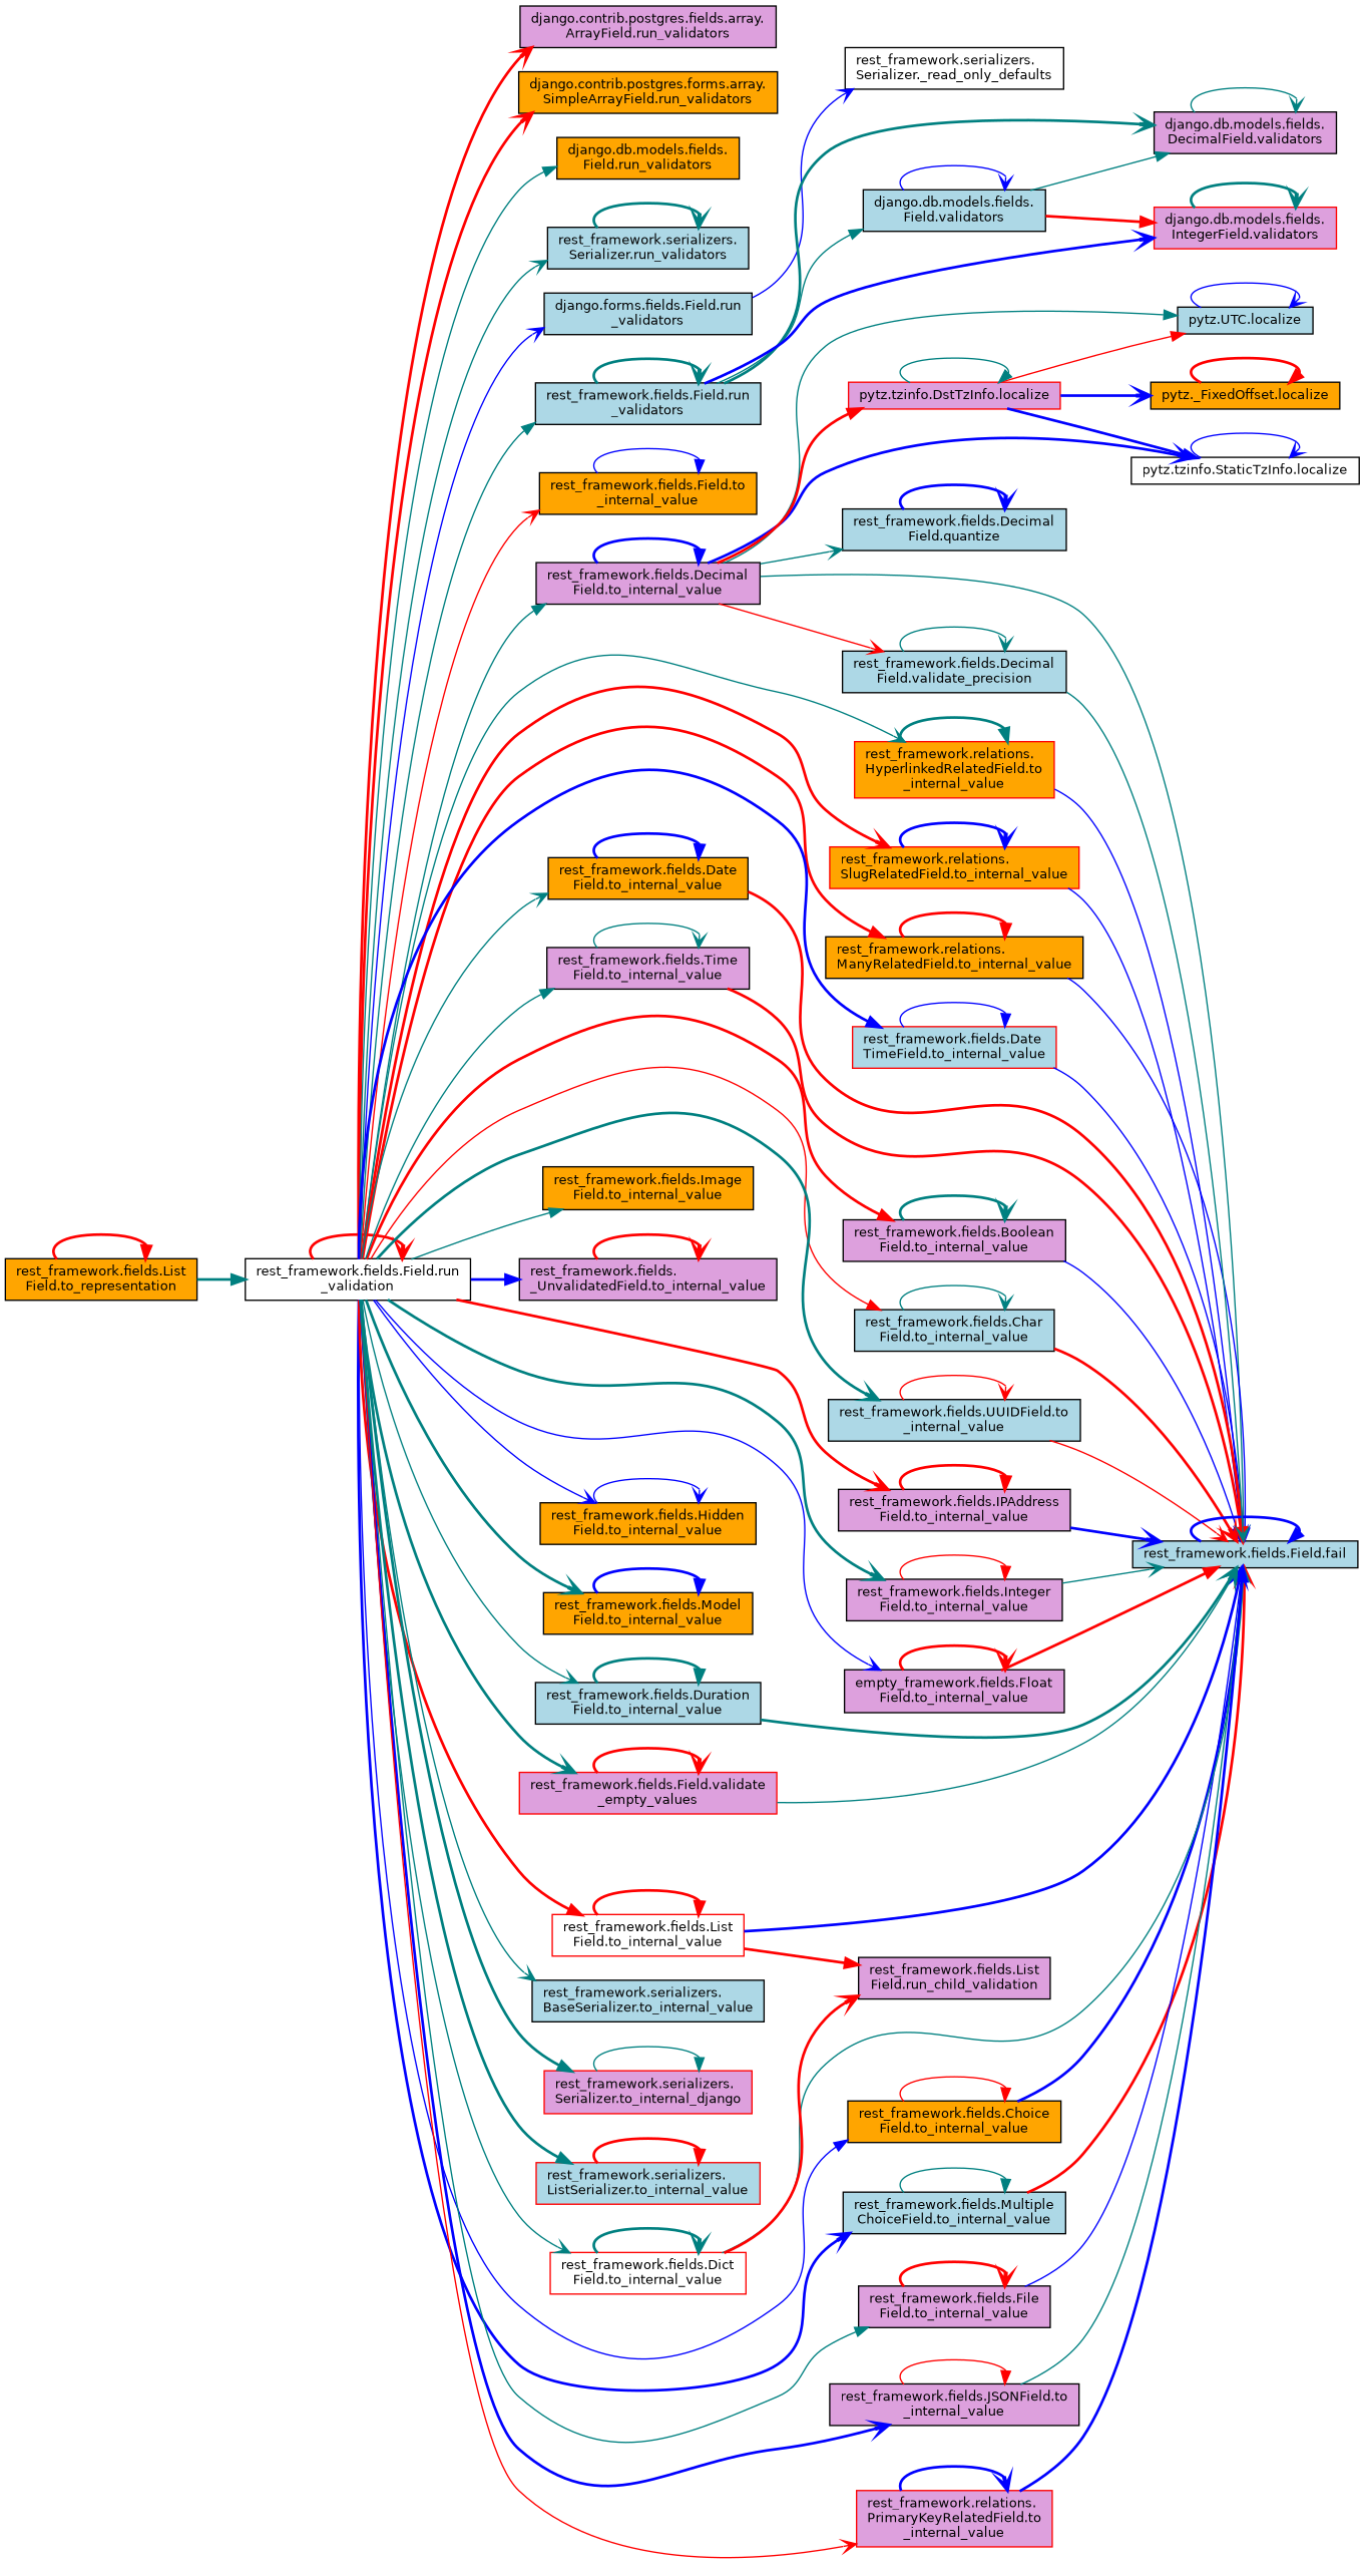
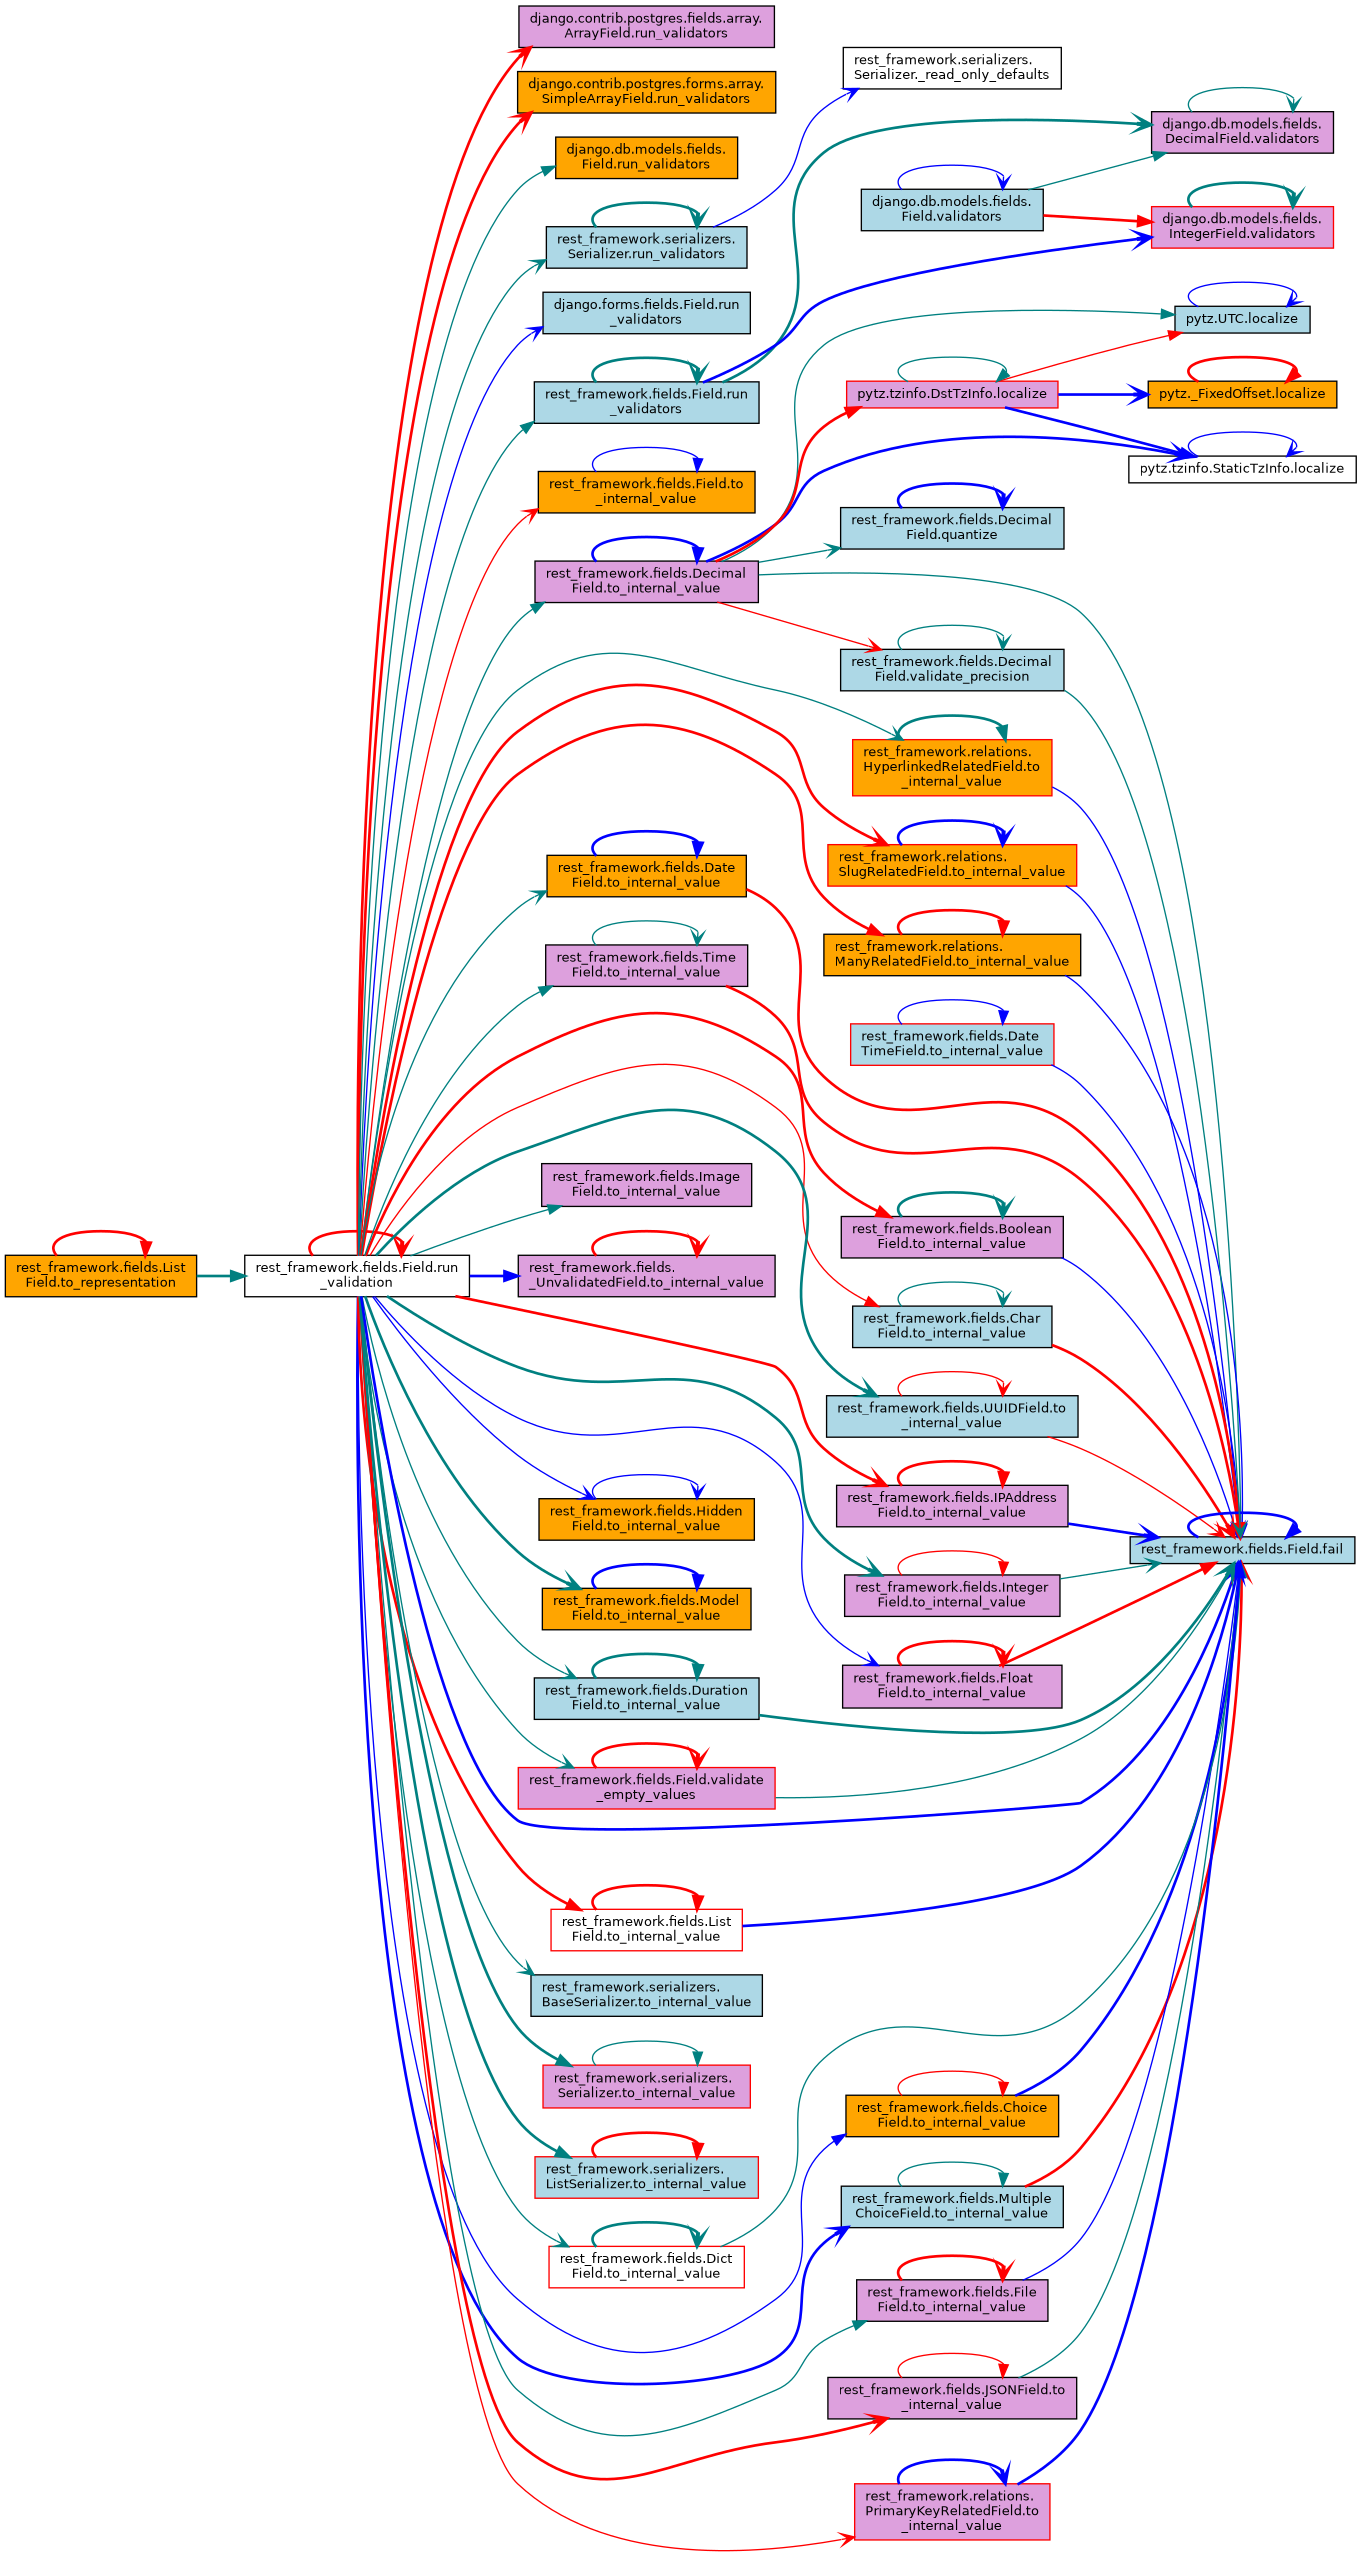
  digraph {
    rankdir=LR
    node [color=black fillcolor=plum fontname=Helvetica fontsize=10 shape=record style=filled]
    edge [arrowhead=vee color=teal fontname=Helvetica fontsize=10 labelfontname=Helvetica labelfontsize=10 style=bold]
    n1 [fillcolor=orange fontcolor=black height=0.2 label="rest_framework.fields.List\lField.to_representation" width=0.4]
    n2 [fillcolor=white height=0.2 label="rest_framework.fields.Field.run\l_validation" width=0.4]
    n3 [height=0.2 label="django.contrib.postgres.fields.array.\lArrayField.run_validators" width=0.4]
    n4 [fillcolor=orange height=0.2 label="django.contrib.postgres.forms.array.\lSimpleArrayField.run_validators" width=0.4]
    n5 [fillcolor=orange height=0.2 label="django.db.models.fields.\lField.run_validators" width=0.4]
    n6 [fillcolor=lightblue height=0.2 label="django.forms.fields.Field.run\l_validators" width=0.4]
    n7 [fillcolor=lightblue height=0.2 label="rest_framework.fields.Field.run\l_validators" width=0.4]
    n8 [fillcolor=lightblue height=0.2 label="rest_framework.serializers.\lSerializer.run_validators" width=0.4]
    n9 [fillcolor=orange height=0.2 label="rest_framework.fields.Field.to\l_internal_value" width=0.4]
    n10 [height=0.2 label="rest_framework.fields.Boolean\lField.to_internal_value" width=0.4]
    n11 [fillcolor=lightblue height=0.2 label="rest_framework.fields.Char\lField.to_internal_value" width=0.4]
    n12 [fillcolor=lightblue height=0.2 label="rest_framework.fields.UUIDField.to\l_internal_value" width=0.4]
    n13 [height=0.2 label="rest_framework.fields.IPAddress\lField.to_internal_value" width=0.4]
    n14 [height=0.2 label="rest_framework.fields.Integer\lField.to_internal_value" width=0.4]
-   n15 [height=0.2 label="empty_framework.fields.Float\lField.to_internal_value" width=0.4]
+   n15 [height=0.2 label="rest_framework.fields.Float\lField.to_internal_value" width=0.4]
    n16 [height=0.2 label="rest_framework.fields.Decimal\lField.to_internal_value" width=0.4]
    n17 [fillcolor=orange height=0.2 label="rest_framework.fields.Choice\lField.to_internal_value" width=0.4]
    n18 [fillcolor=lightblue height=0.2 label="rest_framework.fields.Multiple\lChoiceField.to_internal_value" width=0.4]
    n19 [height=0.2 label="rest_framework.fields.File\lField.to_internal_value" width=0.4]
-   n20 [fillcolor=orange height=0.2 label="rest_framework.fields.Image\lField.to_internal_value" width=0.4]
+   n20 [height=0.2 label="rest_framework.fields.Image\lField.to_internal_value" width=0.4]
    n21 [height=0.2 label="rest_framework.fields.\l_UnvalidatedField.to_internal_value" width=0.4]
    n22 [color=red fillcolor=white height=0.2 label="rest_framework.fields.List\lField.to_internal_value" width=0.4]
    n23 [color=red fillcolor=white height=0.2 label="rest_framework.fields.Dict\lField.to_internal_value" width=0.4]
    n24 [height=0.2 label="rest_framework.fields.JSONField.to\l_internal_value" width=0.4]
    n25 [fillcolor=orange height=0.2 label="rest_framework.fields.Hidden\lField.to_internal_value" width=0.4]
    n26 [fillcolor=orange height=0.2 label="rest_framework.fields.Model\lField.to_internal_value" width=0.4]
    n27 [color=red height=0.2 label="rest_framework.relations.\lPrimaryKeyRelatedField.to\l_internal_value" width=0.4]
    n28 [color=red fillcolor=orange height=0.2 label="rest_framework.relations.\lHyperlinkedRelatedField.to\l_internal_value" width=0.4]
    n29 [color=red fillcolor=orange height=0.2 label="rest_framework.relations.\lSlugRelatedField.to_internal_value" width=0.4]
    n30 [fillcolor=orange height=0.2 label="rest_framework.relations.\lManyRelatedField.to_internal_value" width=0.4]
    n31 [fillcolor=lightblue height=0.2 label="rest_framework.serializers.\lBaseSerializer.to_internal_value" width=0.4]
-   n32 [color=red height=0.2 label="rest_framework.serializers.\lSerializer.to_internal_django" width=0.4]
+   n32 [color=red height=0.2 label="rest_framework.serializers.\lSerializer.to_internal_value" width=0.4]
    n33 [color=red fillcolor=lightblue height=0.2 label="rest_framework.serializers.\lListSerializer.to_internal_value" width=0.4]
    n34 [color=red fillcolor=lightblue height=0.2 label="rest_framework.fields.Date\lTimeField.to_internal_value" width=0.4]
    n35 [fillcolor=orange height=0.2 label="rest_framework.fields.Date\lField.to_internal_value" width=0.4]
    n36 [height=0.2 label="rest_framework.fields.Time\lField.to_internal_value" width=0.4]
    n37 [fillcolor=lightblue height=0.2 label="rest_framework.fields.Duration\lField.to_internal_value" width=0.4]
    n38 [color=red height=0.2 label="rest_framework.fields.Field.validate\l_empty_values" width=0.4]
    n39 [fillcolor=lightblue height=0.2 label="django.db.models.fields.\lField.validators" width=0.4]
    n40 [height=0.2 label="django.db.models.fields.\lDecimalField.validators" width=0.4]
    n41 [color=red height=0.2 label="django.db.models.fields.\lIntegerField.validators" width=0.4]
    n42 [fillcolor=white height=0.2 label="rest_framework.serializers.\lSerializer._read_only_defaults" width=0.4]
    n43 [fillcolor=lightblue height=0.2 label="rest_framework.fields.Field.fail" width=0.4]
    n44 [fillcolor=lightblue height=0.2 label="pytz.UTC.localize" width=0.4]
    n45 [fillcolor=white height=0.2 label="pytz.tzinfo.StaticTzInfo.localize" width=0.4]
    n46 [color=red height=0.2 label="pytz.tzinfo.DstTzInfo.localize" width=0.4]
    n47 [fillcolor=lightblue height=0.2 label="rest_framework.fields.Decimal\lField.quantize" width=0.4]
    n48 [fillcolor=lightblue height=0.2 label="rest_framework.fields.Decimal\lField.validate_precision" width=0.4]
-   n49 [height=0.2 label="rest_framework.fields.List\lField.run_child_validation" width=0.4]
    n50 [fillcolor=orange height=0.2 label="pytz._FixedOffset.localize" width=0.4]
    n1 -> n1 [arrowhead=normal color=red]
    n1 -> n2 [arrowhead=normal]
    n2 -> n2 [color=red]
    n2 -> n3 [color=red]
    n2 -> n4 [color=red]
    n2 -> n5 [arrowhead=normal style=solid]
    n2 -> n6 [color=blue style=solid]
    n2 -> n7 [arrowhead=normal style=solid]
    n2 -> n8 [style=solid]
    n2 -> n9 [color=red style=solid]
    n2 -> n10 [arrowhead=normal color=red]
    n2 -> n11 [arrowhead=normal color=red style=solid]
    n2 -> n12
    n2 -> n13 [color=red]
    n2 -> n14
    n2 -> n15 [color=blue style=solid]
    n2 -> n16 [arrowhead=normal style=solid]
    n2 -> n17 [arrowhead=normal color=blue style=solid]
    n2 -> n18 [color=blue]
    n2 -> n19 [arrowhead=normal style=solid]
    n2 -> n20 [arrowhead=normal style=solid]
    n2 -> n21 [arrowhead=normal color=blue]
    n2 -> n22 [arrowhead=normal color=red]
    n2 -> n23 [style=solid]
-   n2 -> n24 [color=blue]
+   n2 -> n24 [color=red]
    n2 -> n25 [color=blue style=solid]
    n2 -> n26
    n2 -> n27 [color=red style=solid]
    n2 -> n28 [style=solid]
    n2 -> n29 [color=red]
    n2 -> n30 [arrowhead=normal color=red]
    n2 -> n31 [style=solid]
    n2 -> n32 [arrowhead=normal]
    n2 -> n33 [arrowhead=normal]
-   n2 -> n34 [arrowhead=normal color=blue]
+   n2 -> n43 [arrowhead=normal color=blue]
    n2 -> n35 [style=solid]
    n2 -> n36 [arrowhead=normal style=solid]
    n2 -> n37 [style=solid]
-   n2 -> n38
+   n2 -> n38 [style=solid]
    n7 -> n7
-   n7 -> n39 [arrowhead=normal style=solid]
    n7 -> n40
    n7 -> n41 [color=blue]
    n8 -> n8
-   n6 -> n42 [color=blue style=solid]
+   n8 -> n42 [color=blue style=solid]
    n9 -> n9 [arrowhead=normal color=blue style=solid]
    n10 -> n10
    n10 -> n43 [arrowhead=normal color=blue style=solid]
    n11 -> n11 [style=solid]
    n11 -> n43 [color=red]
    n12 -> n12 [color=red style=solid]
    n12 -> n43 [color=red style=solid]
    n13 -> n13 [arrowhead=normal color=red]
    n13 -> n43 [color=blue]
    n14 -> n14 [arrowhead=normal color=red style=solid]
    n14 -> n43 [style=solid]
    n15 -> n15 [color=red]
    n15 -> n43 [arrowhead=normal color=red]
    n16 -> n16 [arrowhead=normal color=blue]
    n16 -> n43 [arrowhead=normal style=solid]
    n16 -> n44 [arrowhead=normal style=solid]
    n16 -> n45 [color=blue]
    n16 -> n46 [arrowhead=normal color=red]
    n16 -> n47 [style=solid]
    n16 -> n48 [color=red style=solid]
    n17 -> n17 [arrowhead=normal color=red style=solid]
    n17 -> n43 [arrowhead=normal color=blue]
    n18 -> n18 [arrowhead=normal style=solid]
    n18 -> n43 [color=red]
    n19 -> n19 [color=red]
    n19 -> n43 [arrowhead=normal color=blue style=solid]
    n21 -> n21 [color=red]
    n22 -> n22 [arrowhead=normal color=red]
    n22 -> n43 [color=blue]
-   n22 -> n49 [arrowhead=normal color=red]
    n23 -> n23
    n23 -> n43 [style=solid]
-   n23 -> n49 [color=red]
    n24 -> n24 [arrowhead=normal color=red style=solid]
    n24 -> n43 [arrowhead=normal style=solid]
    n25 -> n25 [color=blue style=solid]
    n26 -> n26 [arrowhead=normal color=blue]
    n27 -> n27 [color=blue]
    n27 -> n43 [arrowhead=normal color=blue]
    n28 -> n28 [arrowhead=normal]
    n28 -> n43 [arrowhead=normal color=blue style=solid]
    n29 -> n29 [color=blue]
    n29 -> n43 [color=blue style=solid]
    n30 -> n30 [arrowhead=normal color=red]
    n30 -> n43 [arrowhead=normal color=blue style=solid]
    n32 -> n32 [arrowhead=normal style=solid]
    n33 -> n33 [arrowhead=normal color=red]
    n34 -> n34 [arrowhead=normal color=blue style=solid]
    n34 -> n43 [color=blue style=solid]
    n35 -> n35 [arrowhead=normal color=blue]
    n35 -> n43 [arrowhead=normal color=red]
    n36 -> n36 [style=solid]
    n36 -> n43 [arrowhead=normal color=red]
    n37 -> n37 [arrowhead=normal]
    n37 -> n43
    n38 -> n38 [color=red]
    n38 -> n43 [style=solid]
    n39 -> n39 [color=blue style=solid]
    n39 -> n40 [arrowhead=normal style=solid]
    n39 -> n41 [arrowhead=normal color=red]
    n40 -> n40 [style=solid]
    n41 -> n41
    n43 -> n43 [arrowhead=normal color=blue]
    n44 -> n44 [color=blue style=solid]
    n45 -> n45 [color=blue style=solid]
    n46 -> n44 [arrowhead=normal color=red style=solid]
    n46 -> n45 [arrowhead=normal color=blue]
    n46 -> n46 [arrowhead=normal style=solid]
    n46 -> n50 [color=blue]
    n47 -> n47 [color=blue]
    n48 -> n43 [style=solid]
    n48 -> n48 [style=solid]
    n50 -> n50 [arrowhead=normal color=red]
  }
